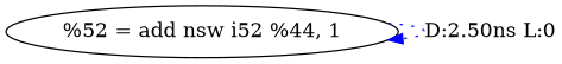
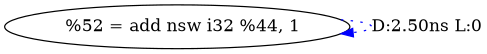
  digraph {
-   n1 [label="%52 = add nsw i52 %44, 1"]
+   n1 [label="  %52 = add nsw i32 %44, 1"]
    n1 -> n1 [color=blue label="D:2.50ns L:0" style=dotted]
  }
